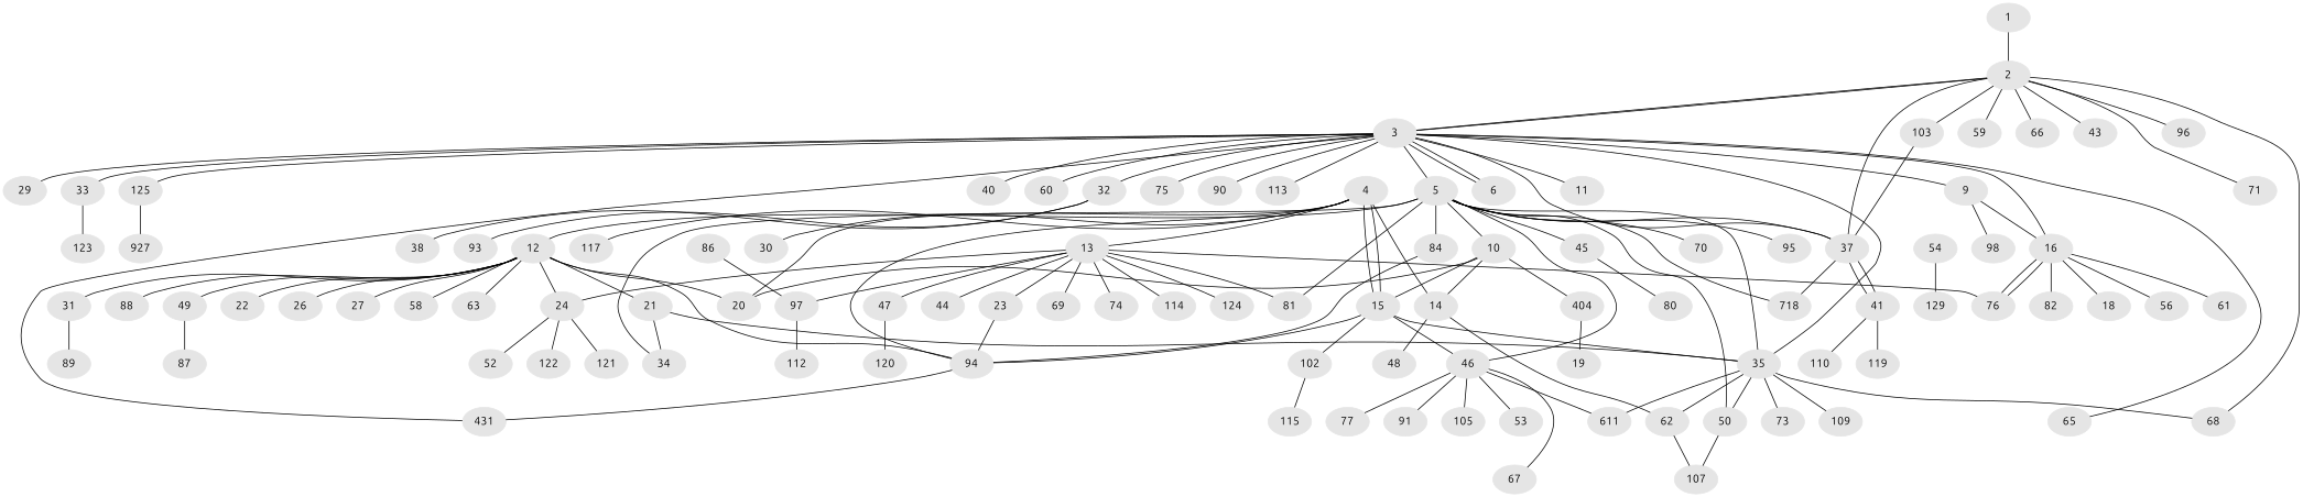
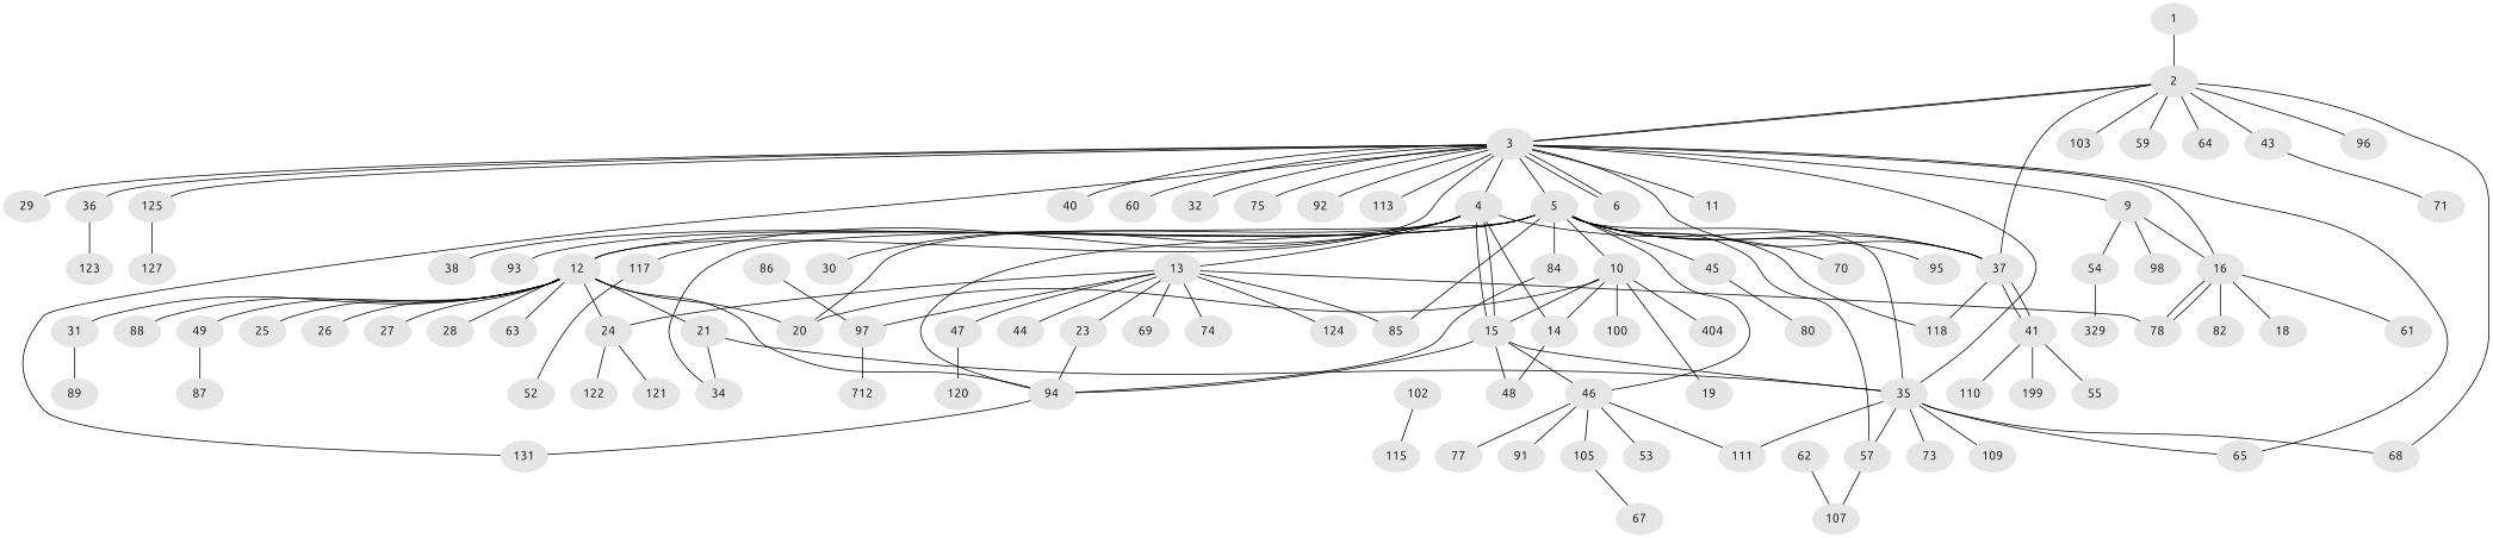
  graph {
    fontname=Ubuntu
    node [color=gray90 fontname=Ubuntu style=filled]
    edge [fontname=Ubuntu]
    2 [super="+25"]
    3 [super="+71"]
    37
    43
    59
-   66
+   66 [label=64]
    68
    n8 [label=71]
    96
    103
    1
    4 [super="+8"]
    5 [super="+50"]
    6
    9 [super="+78"]
    11
    12 [super="+36"]
    16 [super="+58"]
    29
    32
-   33 [super="+130"]
+   33 [super="+130" label=36]
    35 [super="+42"]
    40
    60
    65
    75
-   90
+   90 [label=92]
    113
    125
-   131 [label=431]
-   118 [label=718]
+   131
+   118
    41 [super="+51"]
    13 [super="+17"]
    14
    15
    20 [super="+126"]
    30
    94 [super="+101"]
    117
    10 [super="+85"]
    34
    38
    45 [super="+128"]
    46 [super="+72"]
-   57 [label=50]
+   57
    70
-   81
+   81 [label=85]
    84
    93 [super="+116"]
    95
    54 [super="+106"]
    98
    21 [super="+64"]
-   22 [super="+83"]
+   22 [super="+83" label=25]
    24 [super="+31"]
    26
    27
-   28 [label=58]
+   28
    n59 [label=31 super="+109"]
    49
    63
    88
-   76 [super="+99"]
+   76 [super="+99" label=78]
    18
-   56
    61
    82
    123
    73
    n70 [label=109]
-   111 [label=611]
-   127 [label=927]
+   111
+   127
    23
    44
    47
    69
    74
-   114
    124
    97
    48
    62
    102
    19
+   100
    n86 [label=404]
    80
    53
    67
    77
    91
    105
    107
-   129
+   129 [label=329]
    52
    121
    122
    89
    87
    120
    86
    115
+   55
    110
-   119
-   112
+   119 [label=199]
+   112 [label=712]
    2 -- 3
    2 -- 3
    2 -- 37
    2 -- 43
    2 -- 59
    2 -- 66
    2 -- 68
-   2 -- n8
+   43 -- n8
    2 -- 96
    2 -- 103
    3 -- 37
+   3 -- 4
    3 -- 5
    3 -- 6
    3 -- 6
    3 -- 9 [weight=2]
    3 -- 11
+   3 -- 12
    3 -- 16
    3 -- 29
    3 -- 32
    3 -- 33
    3 -- 35
    3 -- 40
    3 -- 60
    3 -- 65
    3 -- 75
    3 -- 90
    3 -- 113
    3 -- 125
    3 -- 131
    37 -- 118
    37 -- 41
    37 -- 41
    1 -- 2
-   103 -- 37
+   4 -- 37
    4 -- 13
    4 -- 14
    4 -- 15
    4 -- 15
    4 -- 20
    4 -- 30
    4 -- 94
    4 -- 117
    5 -- 37
    5 -- 12
    5 -- 35
    5 -- 118
    5 -- 10
    5 -- 34
-   32 -- 38
+   5 -- 38
    5 -- 45
    5 -- 46
    5 -- 57
    5 -- 70
    5 -- 81
    5 -- 84
-   32 -- 93
+   5 -- 93
    5 -- 95
    9 -- 16
+   9 -- 54
    9 -- 98
    12 -- 20
    12 -- 94
    12 -- 21
    12 -- 22
    12 -- 24 [weight=2]
    12 -- 26
    12 -- 27
    12 -- 28
    12 -- n59
    12 -- 49
    12 -- 63
    12 -- 88
    16 -- 76
    16 -- 76
    16 -- 18
-   16 -- 56
    16 -- 61
    16 -- 82
    33 -- 123
    35 -- 68
-   35 -- 62
+   35 -- 65
    35 -- 57
    35 -- 73
    35 -- n70
    35 -- 111
    125 -- 127
+   41 -- 55
    41 -- 110
    41 -- 119
    13 -- 81
    13 -- 24
    13 -- 76
    13 -- 23
    13 -- 44
    13 -- 47
    13 -- 69
    13 -- 74
-   13 -- 114
    13 -- 124
    13 -- 97
    14 -- 48
-   14 -- 62
    15 -- 35
    15 -- 94
    15 -- 46
-   15 -- 102
+   15 -- 48
    94 -- 131
    10 -- 14
    10 -- 15
    10 -- 20
-   n86 -- 19
+   10 -- 19
+   10 -- 100
    10 -- n86
    45 -- 80
    46 -- 111
    46 -- 53
-   46 -- 67
+   105 -- 67
    46 -- 77
    46 -- 91
    46 -- 105
    57 -- 107
    84 -- 94
    54 -- 129
    21 -- 35
    21 -- 34
-   24 -- 52
+   117 -- 52
    24 -- 121
    24 -- 122
    n59 -- 89
    49 -- 87
    23 -- 94
    47 -- 120
    97 -- 112
    62 -- 107
    102 -- 115
    86 -- 97
  }
